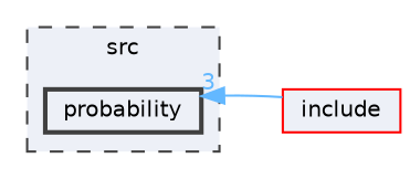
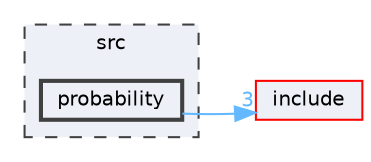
  digraph {
    compound=true
    rankdir=LR
    node [fillcolor="#edf0f7" fontname=Helvetica fontsize=10 shape=box]
    n1 [color=grey25 height=0.2 label=probability style="filled,bold" width=0.4]
    n2 [color=red height=0.2 label=include style=filled width=0.4]
    subgraph cluster_1 {
      bgcolor="#edf0f7"
      fontname=Helvetica
      fontsize=10
      label=src
      pencolor=grey25
      style="filled,dashed"
      n1
    }
-   n2 -> n1 [color=steelblue1 fontcolor=steelblue1 fontname=Helvetica fontsize=10 headlabel=3 labeldistance=1.5 labelfontname=Helvetica labelfontsize=10]
+   n1 -> n2 [color=steelblue1 fontcolor=steelblue1 fontname=Helvetica fontsize=10 headlabel=3 labeldistance=1.5 labelfontname=Helvetica labelfontsize=10]
  }
